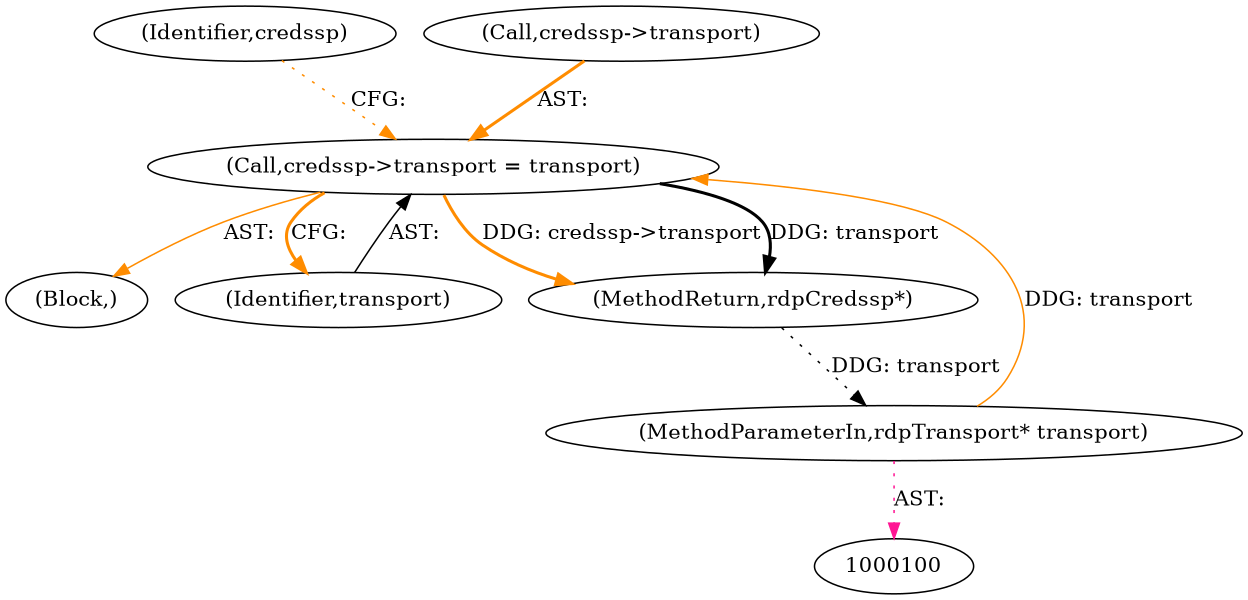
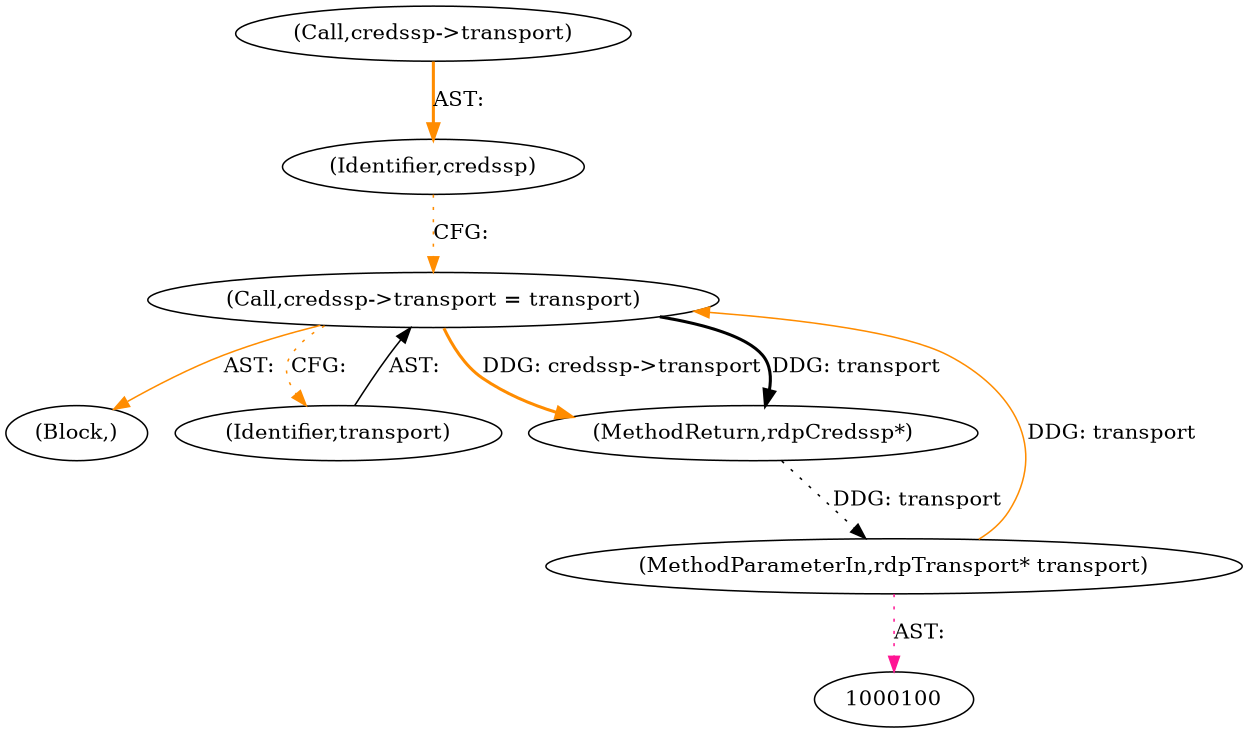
  digraph {
    fontname="DejaVu Serif"
    node [fontname="DejaVu Serif"]
    edge [color=darkorange fontname="DejaVu Serif" style=dotted]
    n1 [label="(Call,credssp->transport = transport)"]
    n2 [label="(Block,)"]
    n3 [label="(Identifier,transport)"]
    n4 [label="(MethodReturn,rdpCredssp*)"]
    n5 [label="(MethodParameterIn,rdpTransport* transport)"]
    1000100
    n7 [label="(Identifier,credssp)"]
    n8 [label="(Call,credssp->transport)"]
    n1 -> n2 [label="AST: " style=solid]
-   n1 -> n3 [label="CFG: " style=bold]
+   n1 -> n3 [label="CFG: "]
    n1 -> n4 [label="DDG: credssp->transport" style=bold]
    n1 -> n4 [color=black label="DDG: transport" style=bold]
    n3 -> n1 [color=black label="AST: " style=solid]
    n4 -> n5 [color=black label="DDG: transport"]
    n5 -> n1 [label="DDG: transport" style=solid]
    n5 -> 1000100 [color=deeppink label="AST: "]
    n7 -> n1 [label="CFG: "]
-   n8 -> n1 [label="AST: " style=bold]
+   n8 -> n7 [label="AST: " style=bold]
  }
